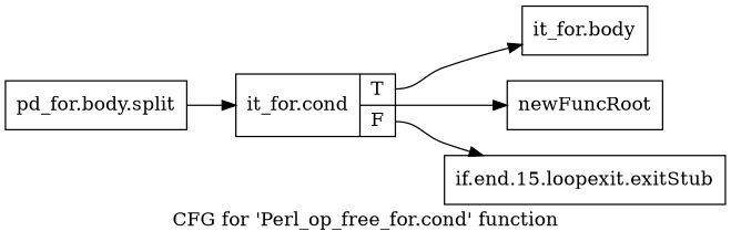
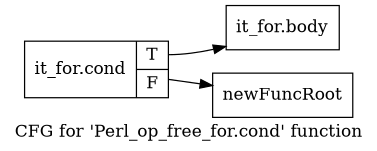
  digraph {
    label="CFG for 'Perl_op_free_for.cond' function"
    rankdir=LR
    node [shape=record]
    n1 [label="{newFuncRoot}"]
    n2 [label="{it_for.cond|{<s0>T|<s1>F}}"]
-   n3 [label="{if.end.15.loopexit.exitStub}"]
    n4 [label="{it_for.body}"]
-   n5 [label="{pd_for.body.split}"]
    n2 -> n1
-   n2 -> n3 [tailport=s1]
    n2 -> n4 [tailport=s0]
-   n5 -> n2
  }
